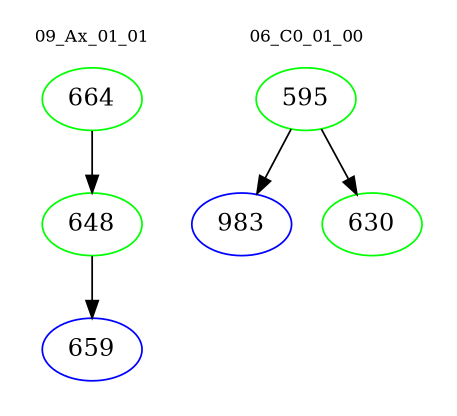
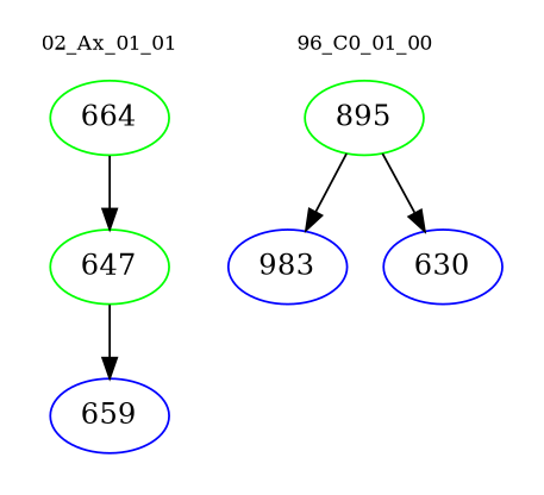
  digraph {
    node [color=green]
    edge [color=black]
-   n1 [label=648]
+   n1 [label=647]
    n2 [color=blue label=659]
    n3 [label=664]
-   n4 [label=595]
+   n4 [label=895]
    n5 [color=blue label=983]
-   n6 [label=630]
+   n6 [color=blue label=630]
    subgraph cluster_1 {
      color=white
      fontsize=10
-     label="09_Ax_01_01"
+     label="02_Ax_01_01"
      n1
      n2
      n3
    }
    subgraph cluster_2 {
      color=white
      fontsize=10
-     label="06_C0_01_00"
+     label="96_C0_01_00"
      n4
      n5
      n6
    }
    n1 -> n2
    n3 -> n1
    n4 -> n5
    n4 -> n6
  }
